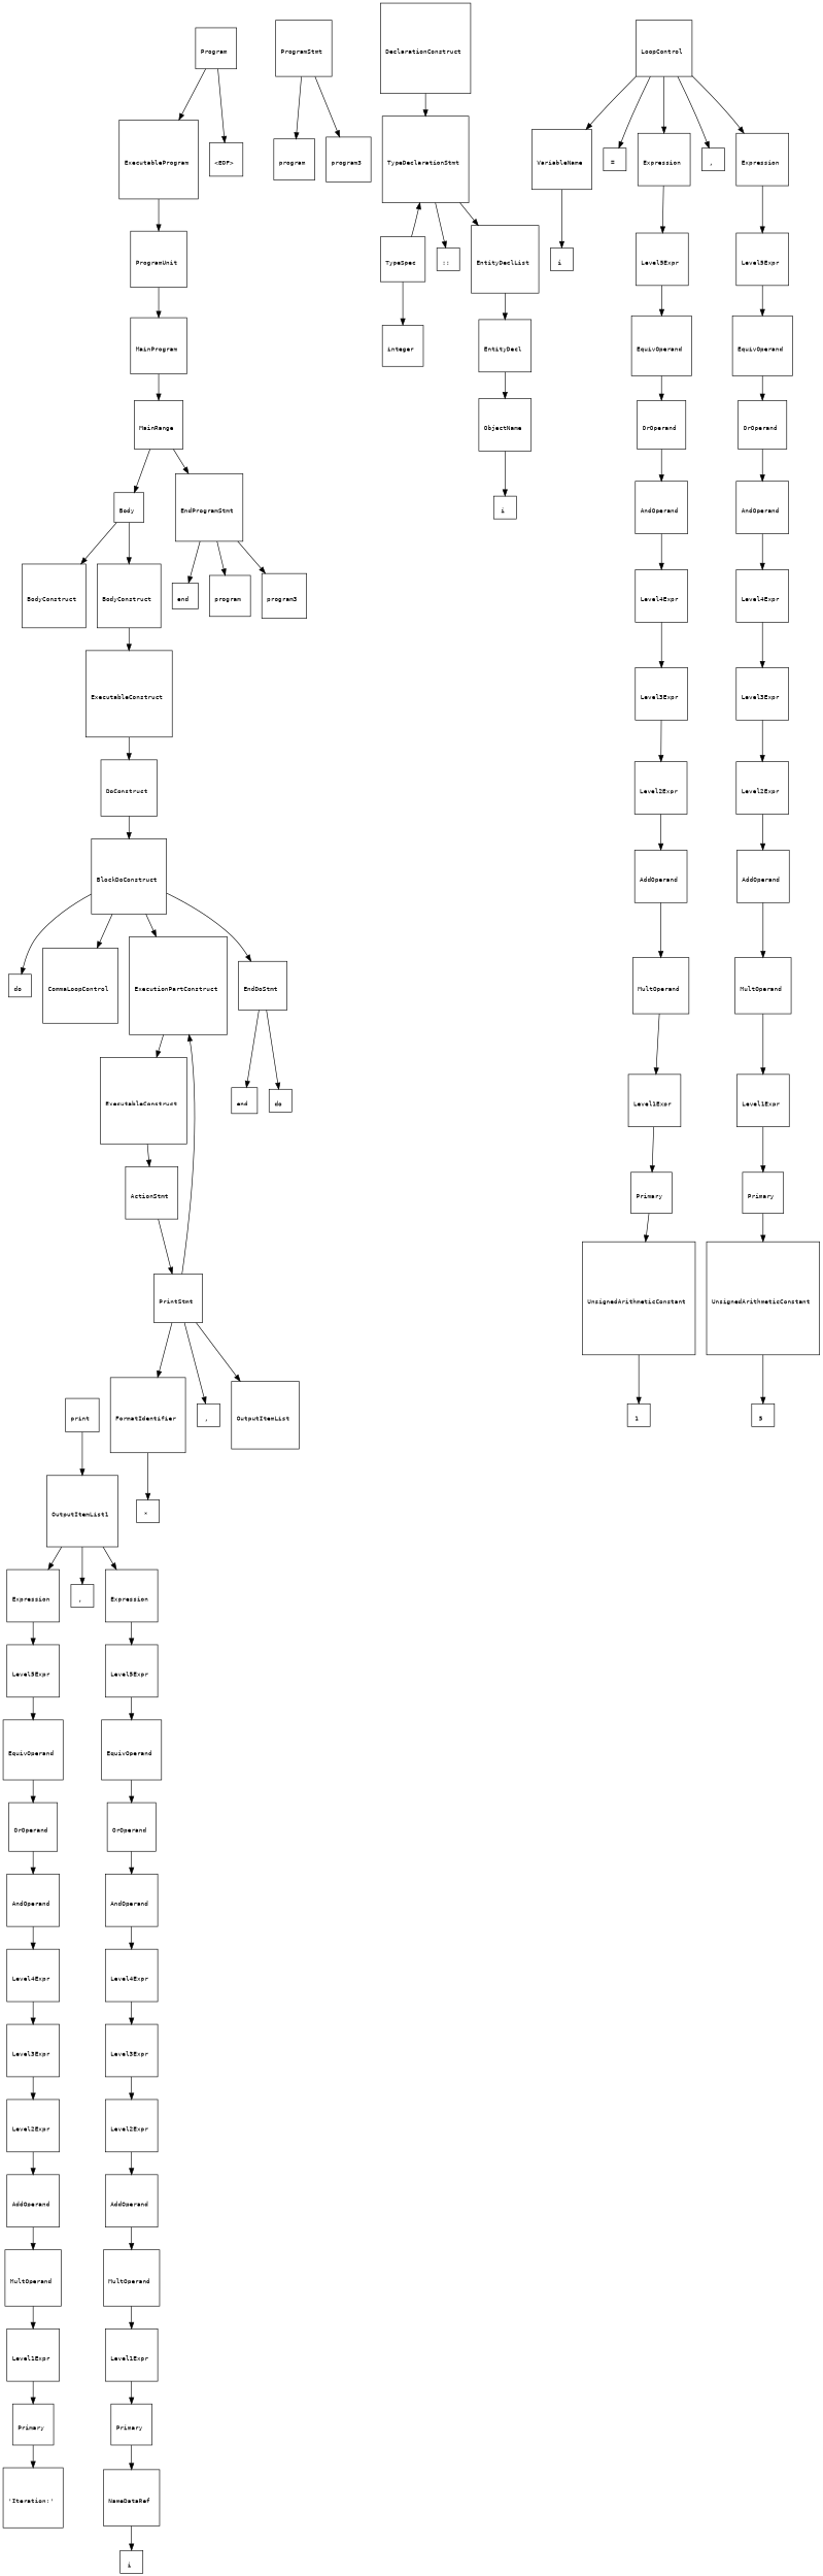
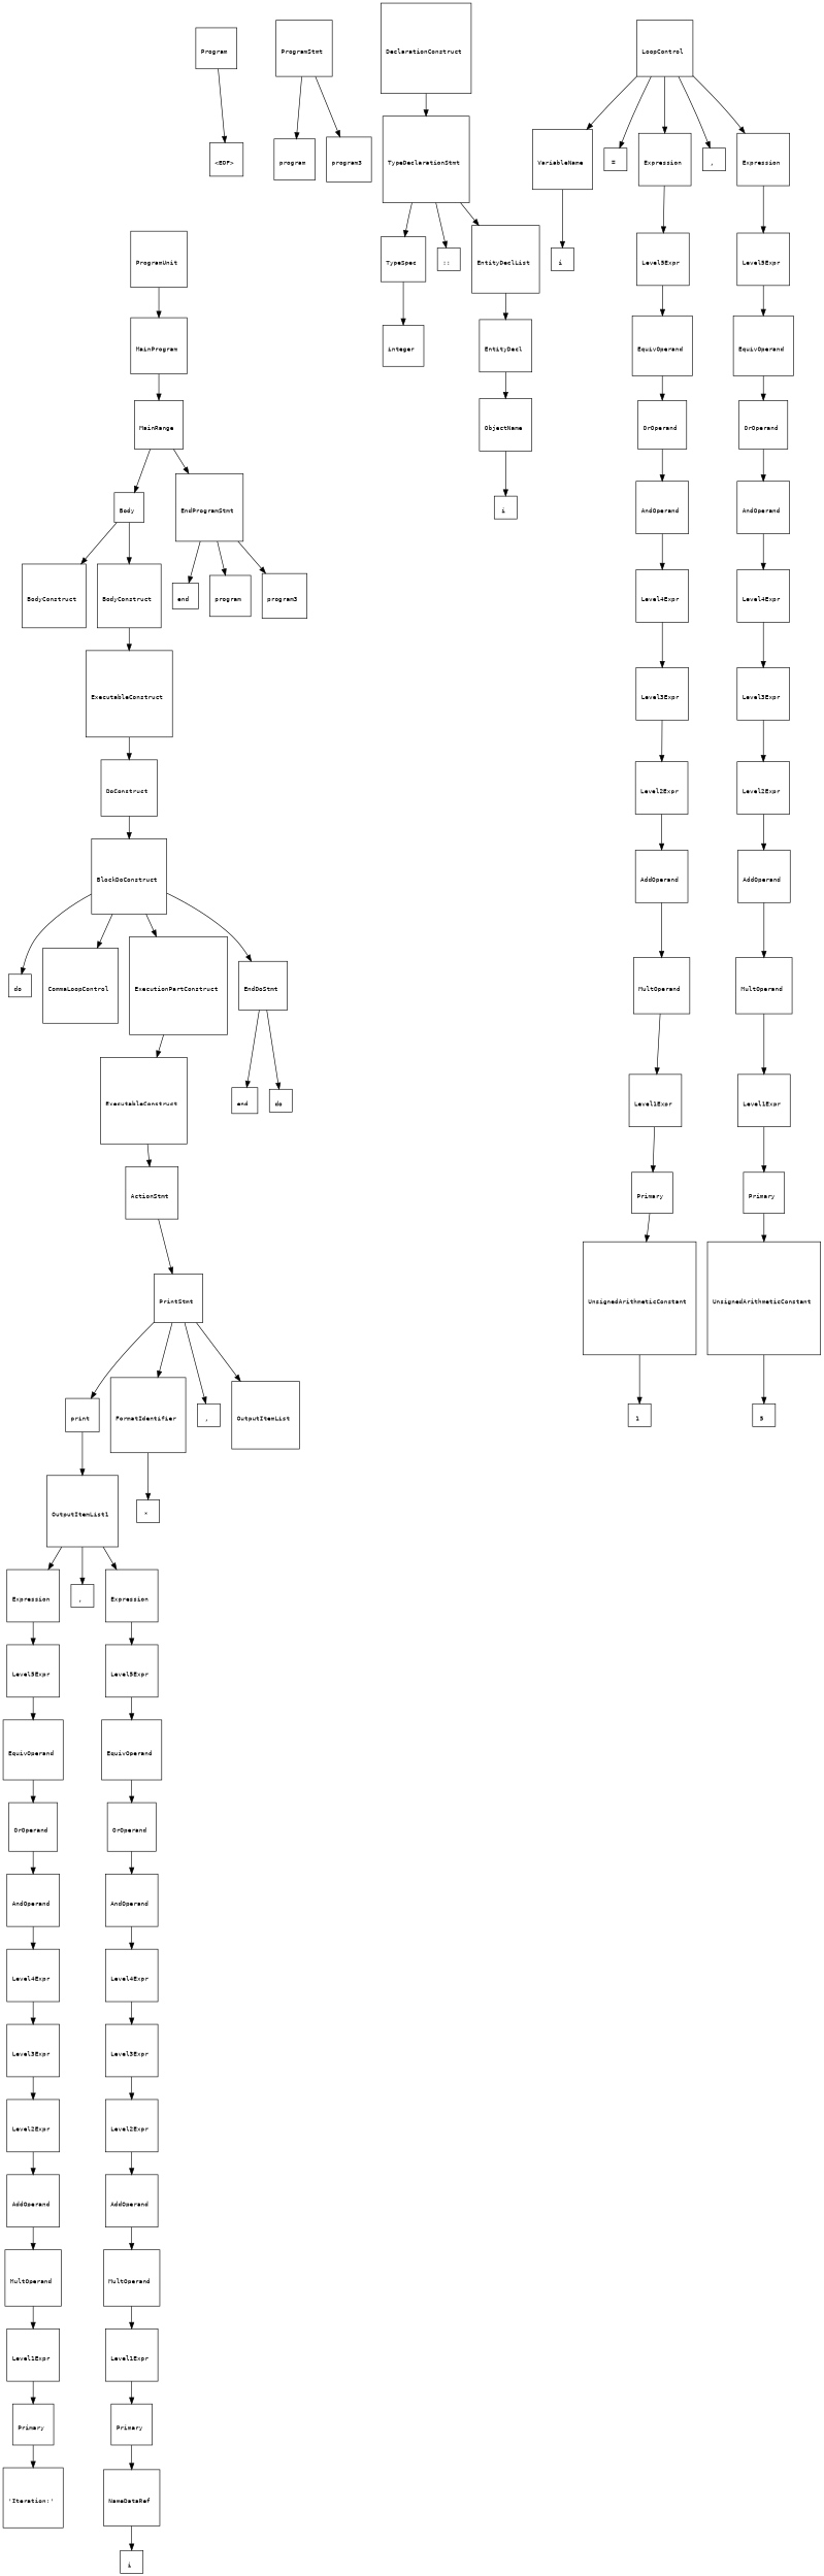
  digraph {
    fontname="DejaVu Sans Mono"
    node [fontname="DejaVu Sans Mono" fontsize=10 shape=square]
    edge [fontname="DejaVu Sans Mono"]
    n1 [label="\lProgram \n"]
-   n2 [label="\lExecutableProgram \n"]
    n3 [label="\l&lt;EOF&gt; \n"]
    n4 [label="\lProgramUnit \n"]
    n5 [label="\lMainProgram \n"]
    n6 [label="\lMainRange \n"]
    n7 [label="\lProgramStmt \n"]
    n8 [label="\lprogram \n"]
    n9 [label="\lprogram3 \n"]
    n10 [label="\lBody \n"]
    n11 [label="\lEndProgramStmt \n"]
    n12 [label="\lBodyConstruct \n"]
    n13 [label="\lBodyConstruct \n"]
    n14 [label="\lend \n"]
    n15 [label="\lprogram \n"]
    n16 [label="\lprogram3 \n"]
    n17 [label="\lExecutableConstruct \n"]
    n18 [label="\lDeclarationConstruct \n"]
    n19 [label="\lTypeDeclarationStmt \n"]
    n20 [label="\lTypeSpec \n"]
    n21 [label="\l:: \n"]
    n22 [label="\lEntityDeclList \n"]
    n23 [label="\linteger \n"]
    n24 [label="\lEntityDecl \n"]
    n25 [label="\lObjectName \n"]
    n26 [label="\li \n"]
    n27 [label="\lDoConstruct \n"]
    n28 [label="\lBlockDoConstruct \n"]
    n29 [label="\ldo \n"]
    n30 [label="\lCommaLoopControl \n"]
    n31 [label="\lExecutionPartConstruct \n"]
    n32 [label="\lEndDoStmt \n"]
    n33 [label="\lExecutableConstruct \n"]
    n34 [label="\lend \n"]
    n35 [label="\ldo \n"]
    n36 [label="\lLoopControl \n"]
    n37 [label="\lVariableName \n"]
    n38 [label="\l= \n"]
    n39 [label="\lExpression \n"]
    n40 [label="\l, \n"]
    n41 [label="\lExpression \n"]
    n42 [label="\li \n"]
    n43 [label="\lLevel5Expr \n"]
    n44 [label="\lLevel5Expr \n"]
    n45 [label="\lEquivOperand \n"]
    n46 [label="\lOrOperand \n"]
    n47 [label="\lAndOperand \n"]
    n48 [label="\lLevel4Expr \n"]
    n49 [label="\lLevel3Expr \n"]
    n50 [label="\lLevel2Expr \n"]
    n51 [label="\lAddOperand \n"]
    n52 [label="\lMultOperand \n"]
    n53 [label="\lLevel1Expr \n"]
    n54 [label="\lPrimary \n"]
    n55 [label="\lUnsignedArithmeticConstant \n"]
    n56 [label="\l1 \n"]
    n57 [label="\lEquivOperand \n"]
    n58 [label="\lOrOperand \n"]
    n59 [label="\lAndOperand \n"]
    n60 [label="\lLevel4Expr \n"]
    n61 [label="\lLevel3Expr \n"]
    n62 [label="\lLevel2Expr \n"]
    n63 [label="\lAddOperand \n"]
    n64 [label="\lMultOperand \n"]
    n65 [label="\lLevel1Expr \n"]
    n66 [label="\lPrimary \n"]
    n67 [label="\lUnsignedArithmeticConstant \n"]
    n68 [label="\l5 \n"]
    n69 [label="\lActionStmt \n"]
    n70 [label="\lPrintStmt \n"]
    n71 [label="\lprint \n"]
    n72 [label="\lFormatIdentifier \n"]
    n73 [label="\l, \n"]
    n74 [label="\lOutputItemList \n"]
    n75 [label="\lOutputItemList1 \n"]
    n76 [label="\l* \n"]
    n77 [label="\lExpression \n"]
    n78 [label="\l, \n"]
    n79 [label="\lExpression \n"]
    n80 [label="\lLevel5Expr \n"]
    n81 [label="\lLevel5Expr \n"]
    n82 [label="\lEquivOperand \n"]
    n83 [label="\lOrOperand \n"]
    n84 [label="\lAndOperand \n"]
    n85 [label="\lLevel4Expr \n"]
    n86 [label="\lLevel3Expr \n"]
    n87 [label="\lLevel2Expr \n"]
    n88 [label="\lAddOperand \n"]
    n89 [label="\lMultOperand \n"]
    n90 [label="\lLevel1Expr \n"]
    n91 [label="\lPrimary \n"]
    n92 [label="\l'Iteration:' \n"]
    n93 [label="\lEquivOperand \n"]
    n94 [label="\lOrOperand \n"]
    n95 [label="\lAndOperand \n"]
    n96 [label="\lLevel4Expr \n"]
    n97 [label="\lLevel3Expr \n"]
    n98 [label="\lLevel2Expr \n"]
    n99 [label="\lAddOperand \n"]
    n100 [label="\lMultOperand \n"]
    n101 [label="\lLevel1Expr \n"]
    n102 [label="\lPrimary \n"]
    n103 [label="\lNameDataRef \n"]
    n104 [label="\li \n"]
-   n1 -> n2
    n1 -> n3
-   n2 -> n4
    n4 -> n5
    n5 -> n6
    n6 -> n10
    n6 -> n11
    n7 -> n8
    n7 -> n9
    n10 -> n12
    n10 -> n13
    n11 -> n14
    n11 -> n15
    n11 -> n16
    n13 -> n17
    n17 -> n27
    n18 -> n19
-   n20 -> n19
+   n19 -> n20
    n19 -> n21
    n19 -> n22
    n20 -> n23
    n22 -> n24
    n24 -> n25
    n25 -> n26
    n27 -> n28
    n28 -> n29
    n28 -> n30
    n28 -> n31
    n28 -> n32
    n31 -> n33
    n32 -> n34
    n32 -> n35
    n33 -> n69
    n36 -> n37
    n36 -> n38
    n36 -> n39
    n36 -> n40
    n36 -> n41
    n37 -> n42
    n39 -> n43
    n41 -> n44
    n43 -> n45
    n44 -> n57
    n45 -> n46
    n46 -> n47
    n47 -> n48
    n48 -> n49
    n49 -> n50
    n50 -> n51
    n51 -> n52
    n52 -> n53
    n53 -> n54
    n54 -> n55
    n55 -> n56
    n57 -> n58
    n58 -> n59
    n59 -> n60
    n60 -> n61
    n61 -> n62
    n62 -> n63
    n63 -> n64
    n64 -> n65
    n65 -> n66
    n66 -> n67
    n67 -> n68
    n69 -> n70
-   n70 -> n31
+   n70 -> n71
    n70 -> n72
    n70 -> n73
    n70 -> n74
    n71 -> n75
    n72 -> n76
    n75 -> n77
    n75 -> n78
    n75 -> n79
    n77 -> n80
    n79 -> n81
    n80 -> n82
    n81 -> n93
    n82 -> n83
    n83 -> n84
    n84 -> n85
    n85 -> n86
    n86 -> n87
    n87 -> n88
    n88 -> n89
    n89 -> n90
    n90 -> n91
    n91 -> n92
    n93 -> n94
    n94 -> n95
    n95 -> n96
    n96 -> n97
    n97 -> n98
    n98 -> n99
    n99 -> n100
    n100 -> n101
    n101 -> n102
    n102 -> n103
    n103 -> n104
  }
